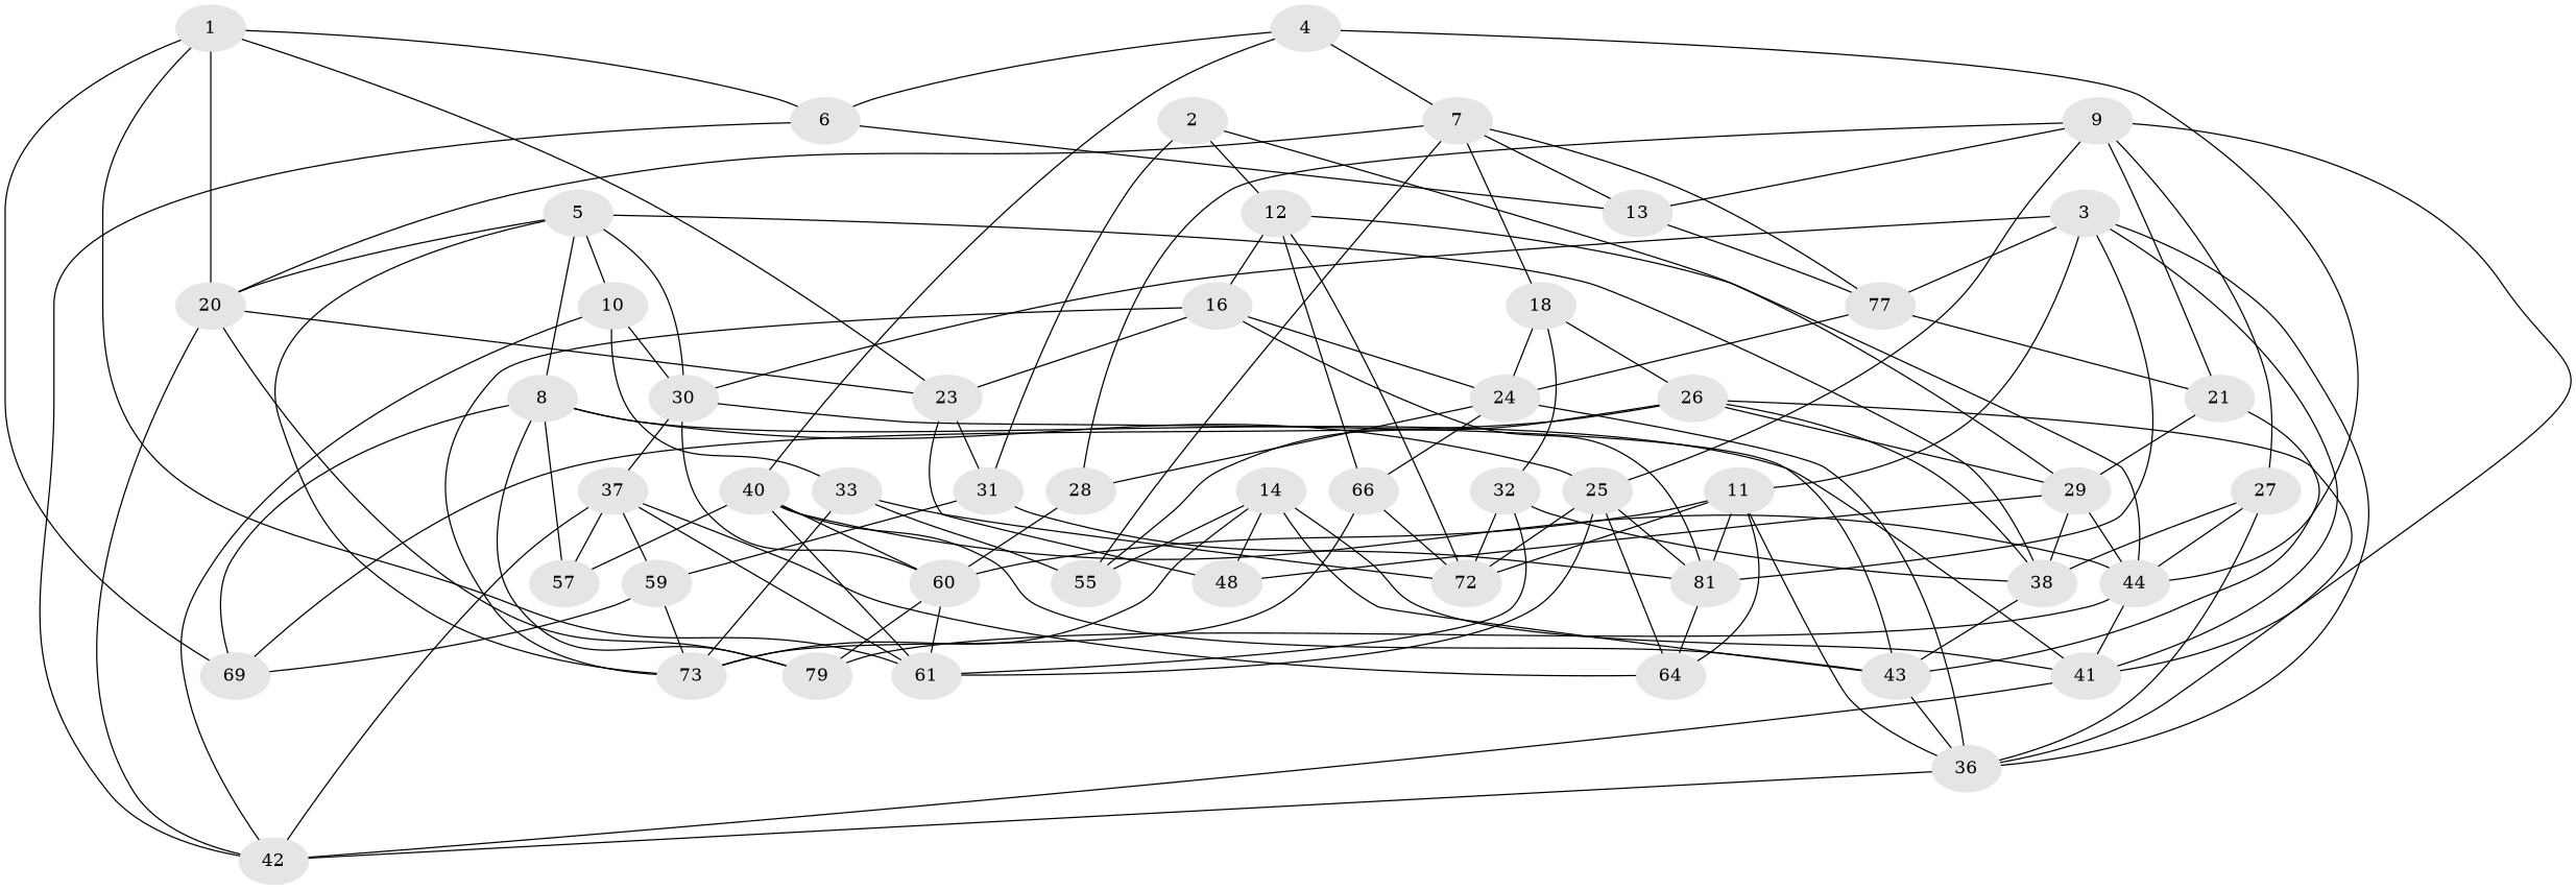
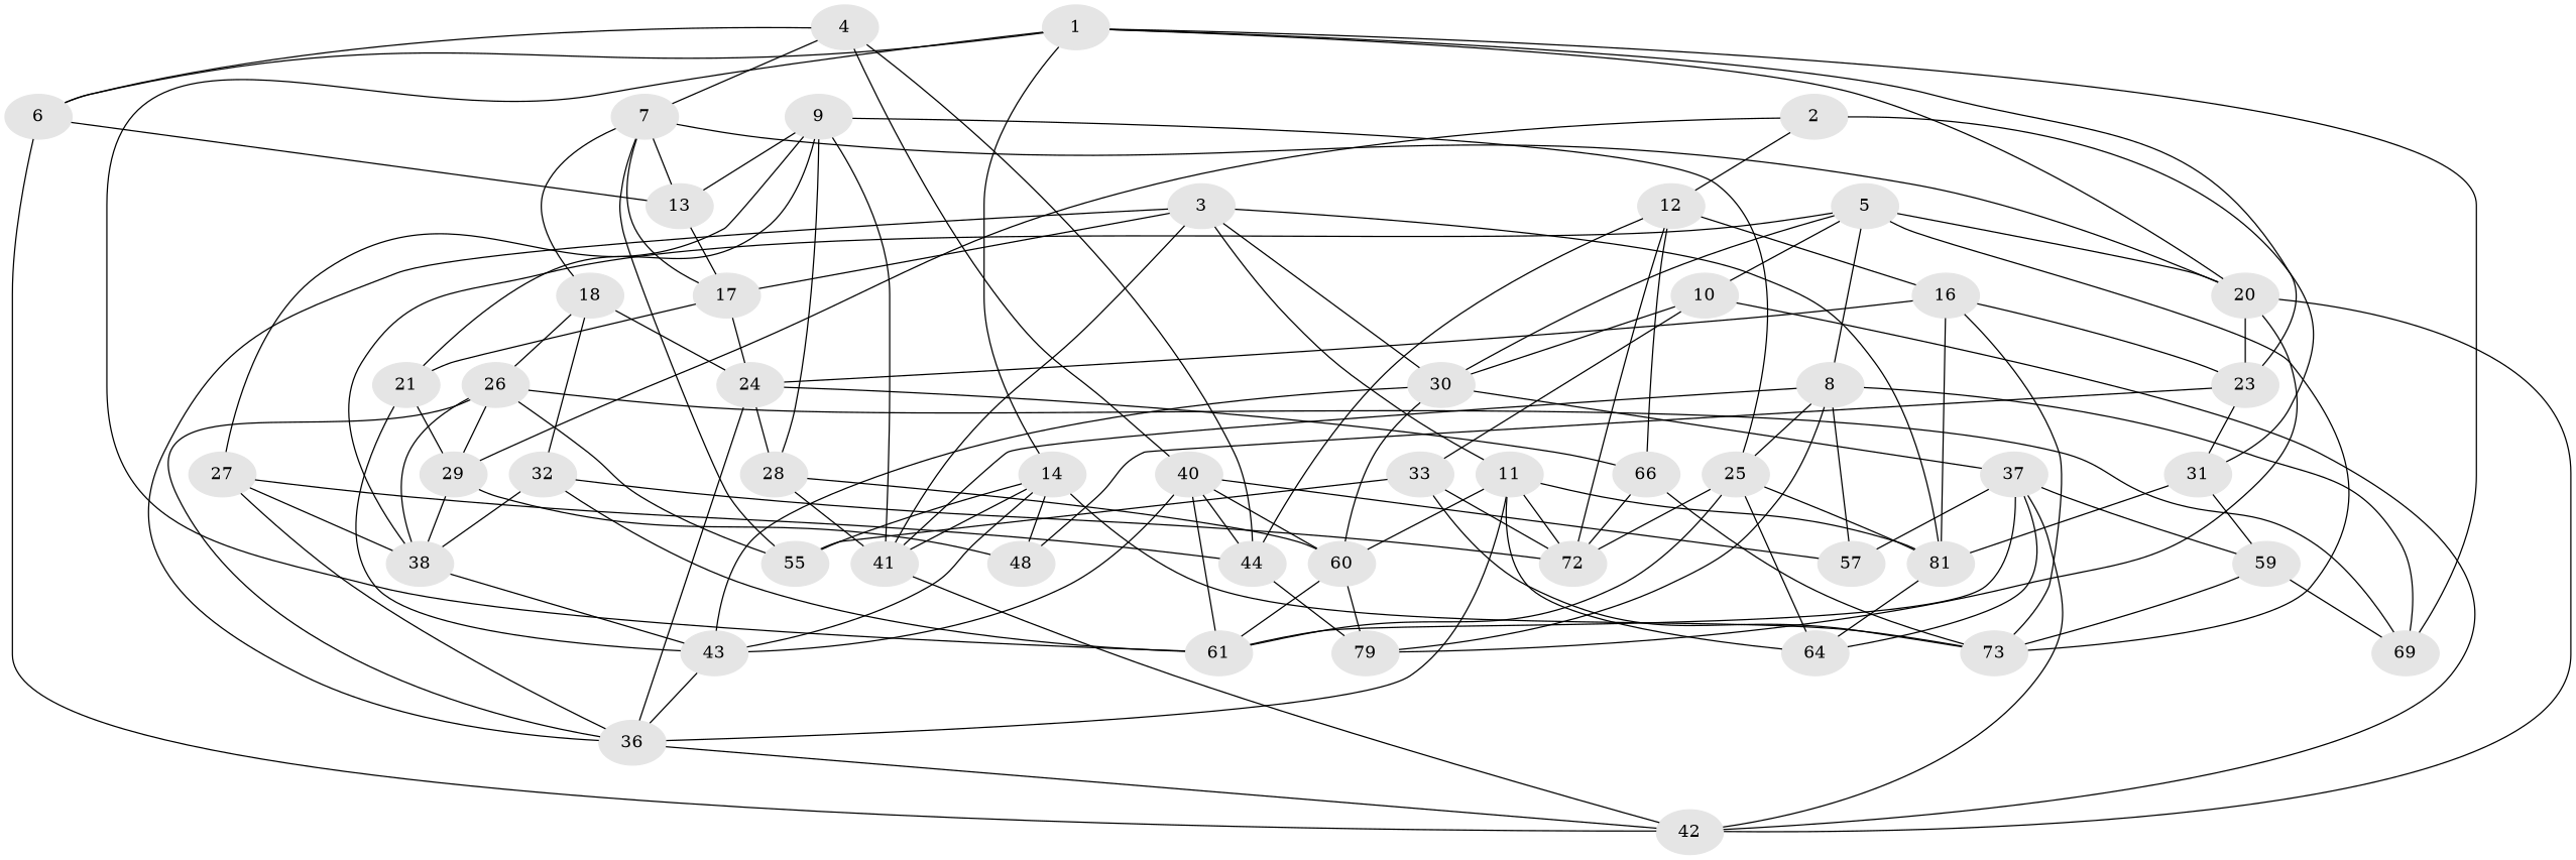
  graph {
    node [color=gray90 style=filled]
    1 [super="+22"]
    6
    14 [super="+50"]
    20 [super="+58"]
    23 [super="+45"]
    61 [super="+62"]
    69
    13
    42 [super="+56"]
    41 [super="+70"]
    73 [super="+81"]
    55
    43 [super="+67"]
    48
    79
    31 [super="+49"]
    12 [super="+15"]
    44 [super="+80"]
    72 [super="+76"]
    16 [super="+53"]
    66
    2
    29 [super="+63"]
    38 [super="+68"]
    n25 [label=81 super="+52"]
    59
    3 [super="+71"]
    11 [super="+74"]
-   17 [super="+35" label=77]
+   17 [super="+35"]
    30 [super="+77"]
    36 [super="+46"]
    60 [super="+65"]
    64
    21
    24 [super="+34"]
    37 [super="+39"]
    4
    7 [super="+82"]
    40 [super="+54"]
    18
    57
    5 [super="+83"]
    8 [super="+19"]
    10
    25 [super="+78"]
    33
    26 [super="+47"]
    32
    9 [super="+75"]
    27
    28
    1 -- 6
+   1 -- 14
    1 -- 20
    1 -- 23
    1 -- 61
    1 -- 69
    6 -- 13
    6 -- 42
    14 -- 41
    14 -- 73
    14 -- 55
    14 -- 43
    14 -- 48
    20 -- 23
    20 -- 42
    20 -- 79
    23 -- 48
    23 -- 31 [weight=2]
    13 -- 17
    41 -- 42
    43 -- 36
    31 -- n25
    31 -- 59
    12 -- 44
    12 -- 72
    12 -- 16 [weight=2]
    12 -- 66
    44 -- 79
    16 -- 23
    16 -- 73
    16 -- n25
    16 -- 24
    66 -- 73
    66 -- 72
    2 -- 31 [weight=2]
    2 -- 12
    2 -- 29
    29 -- 48
-   29 -- 44
    29 -- 38
    38 -- 43
    n25 -- 64
    59 -- 69
    59 -- 73
    3 -- 41
    3 -- n25
    3 -- 11
    3 -- 17
    3 -- 30
    3 -- 36
    11 -- 72
    11 -- n25
    11 -- 36
    11 -- 60
    11 -- 64
    17 -- 21
    17 -- 24
    30 -- 43
    30 -- 60
    30 -- 37
    36 -- 42
    60 -- 61
    60 -- 79
    21 -- 43
    21 -- 29
    24 -- 66
    24 -- 36
    24 -- 28
    37 -- 61
    37 -- 42
    37 -- 59
    37 -- 64
    37 -- 57
    4 -- 6
    4 -- 44
    4 -- 7
    4 -- 40
    7 -- 20
    7 -- 13
    7 -- 55
    7 -- 17
    7 -- 18
    40 -- 61
    40 -- 43
    40 -- 44
    40 -- 60
    40 -- 57
    18 -- 24
    18 -- 26
    18 -- 32
    5 -- 20
    5 -- 73
    5 -- 38
    5 -- 30
    5 -- 8
    5 -- 10
    8 -- 69
    8 -- 41
    8 -- 79
    8 -- 57
    8 -- 25
    10 -- 42
    10 -- 30
    10 -- 33
    25 -- 61
    25 -- 72
    25 -- n25
    25 -- 64
    33 -- 73
    33 -- 55
    33 -- 72
    26 -- 69
    26 -- 55
    26 -- 29
    26 -- 38
    26 -- 36
    32 -- 61
    32 -- 72
    32 -- 38
    9 -- 13
    9 -- 41
    9 -- 21
    9 -- 25
    9 -- 27
    9 -- 28
    27 -- 44
    27 -- 38
    27 -- 36
-   44 -- 41
+   28 -- 41
    28 -- 60
  }
